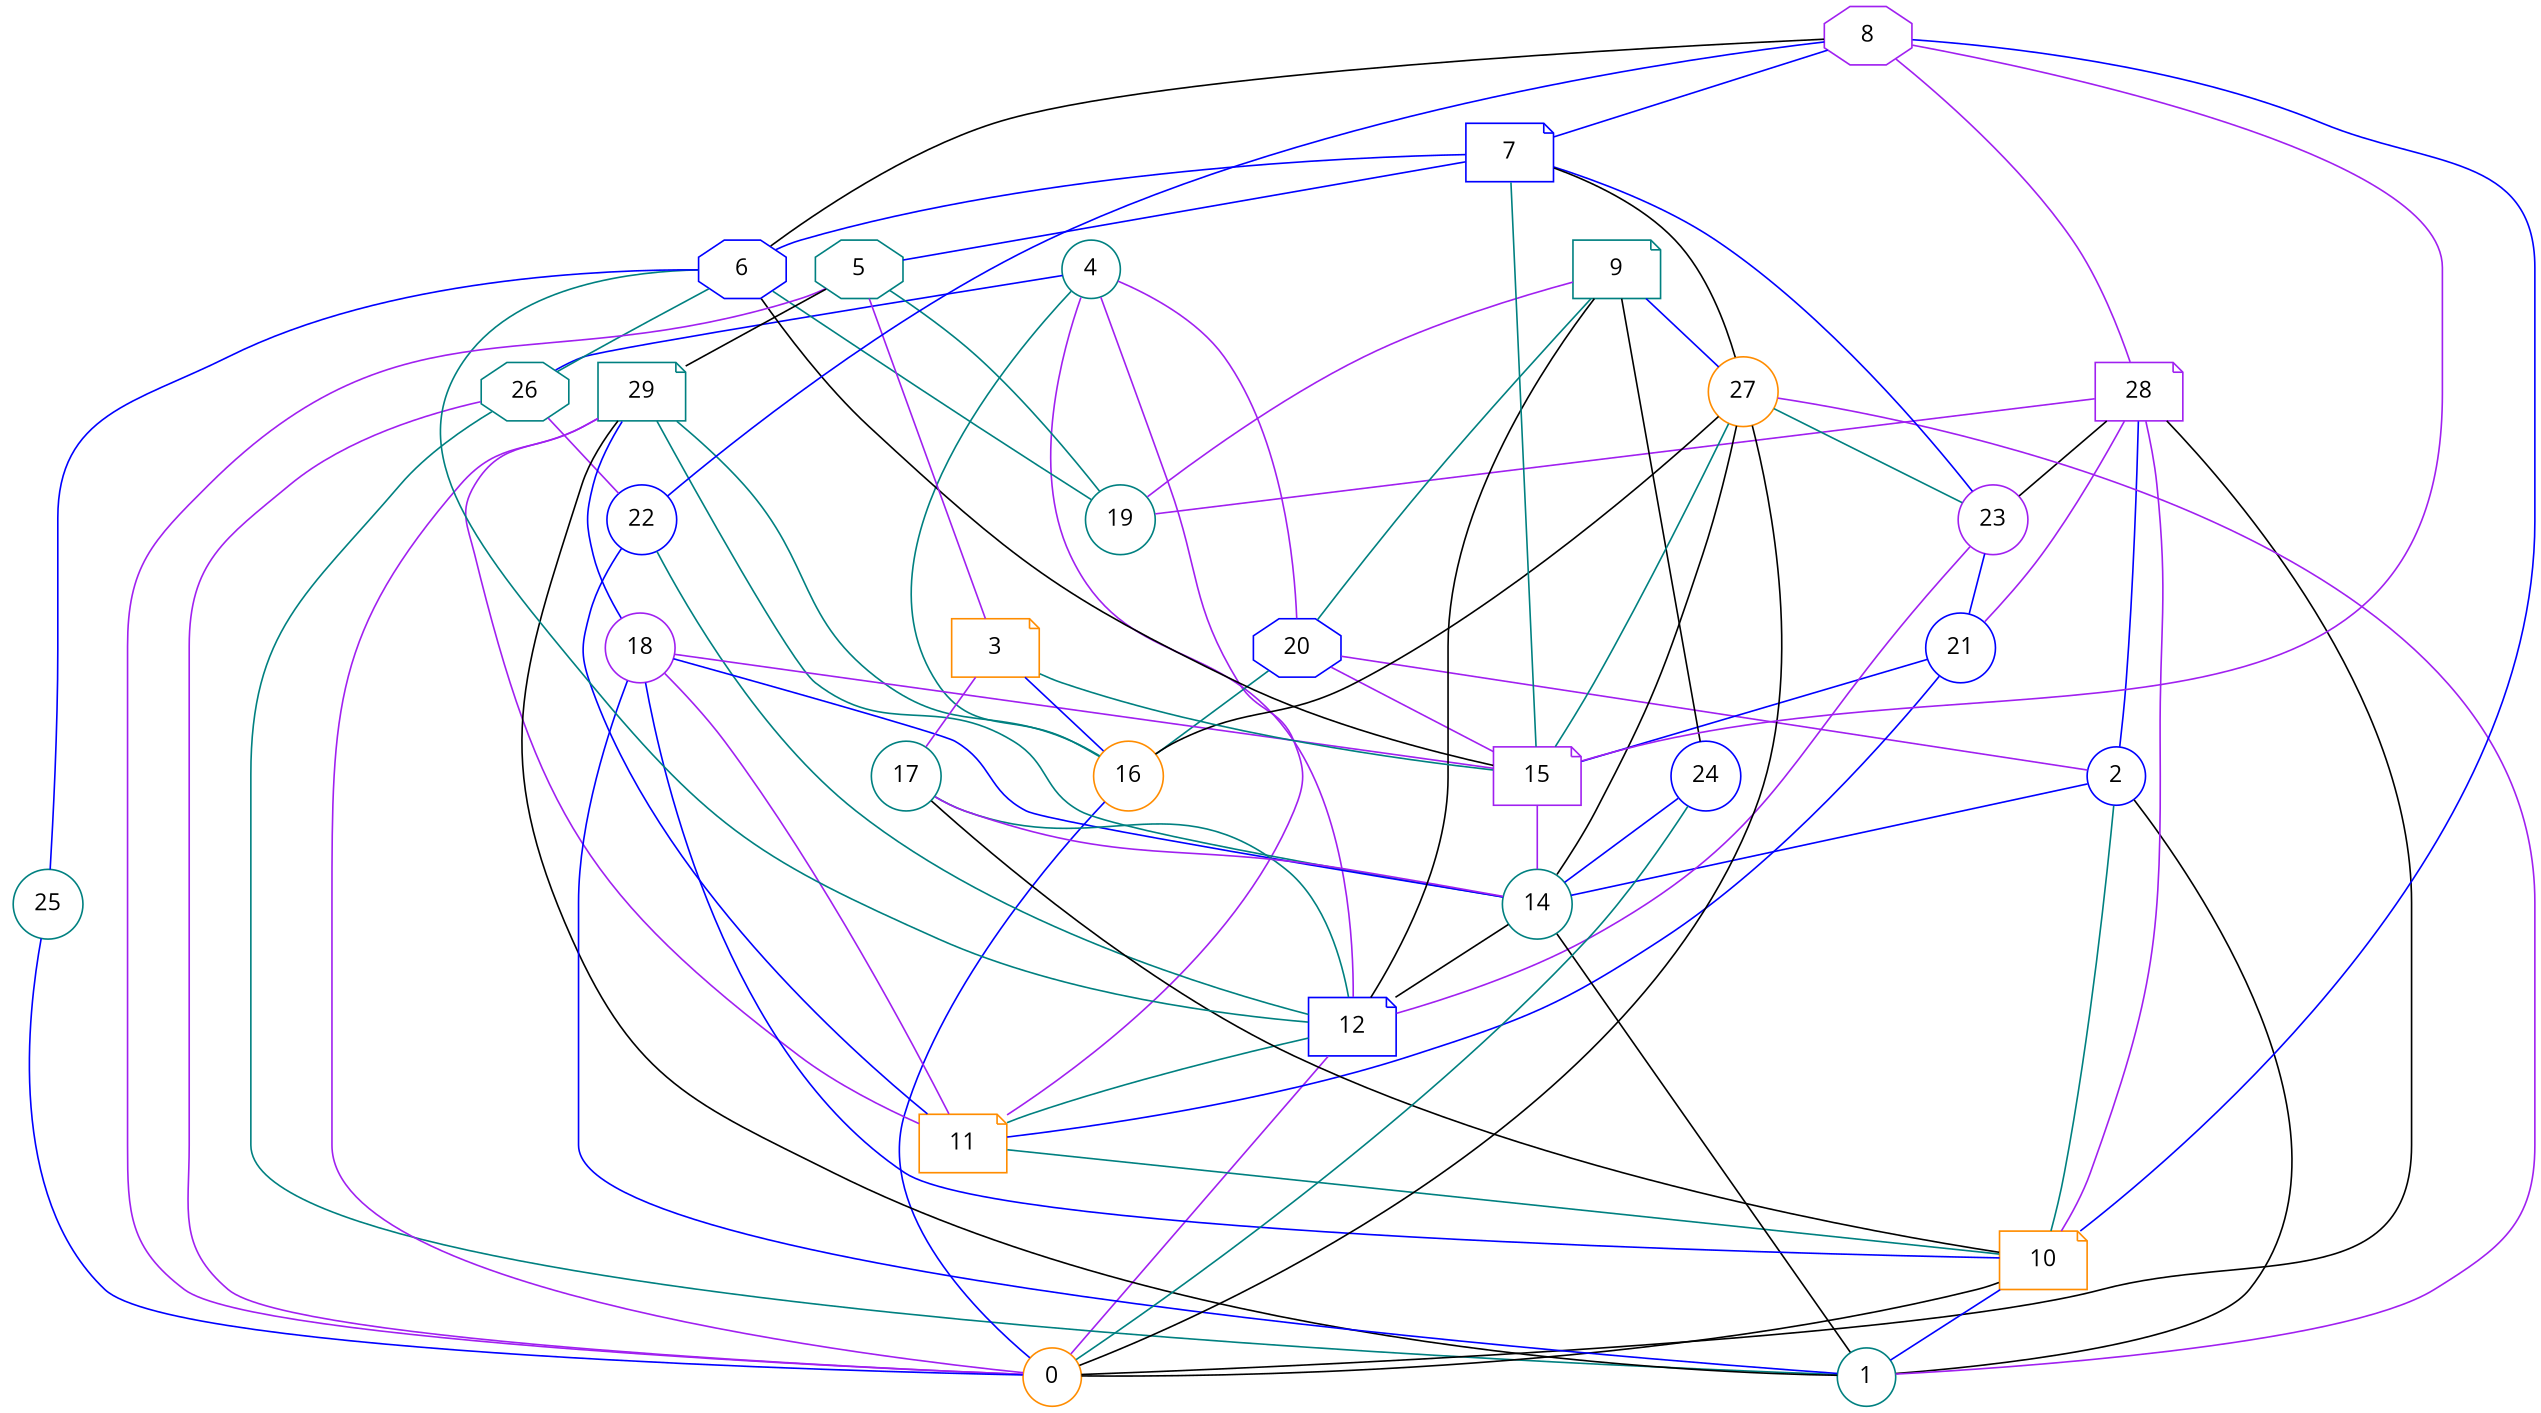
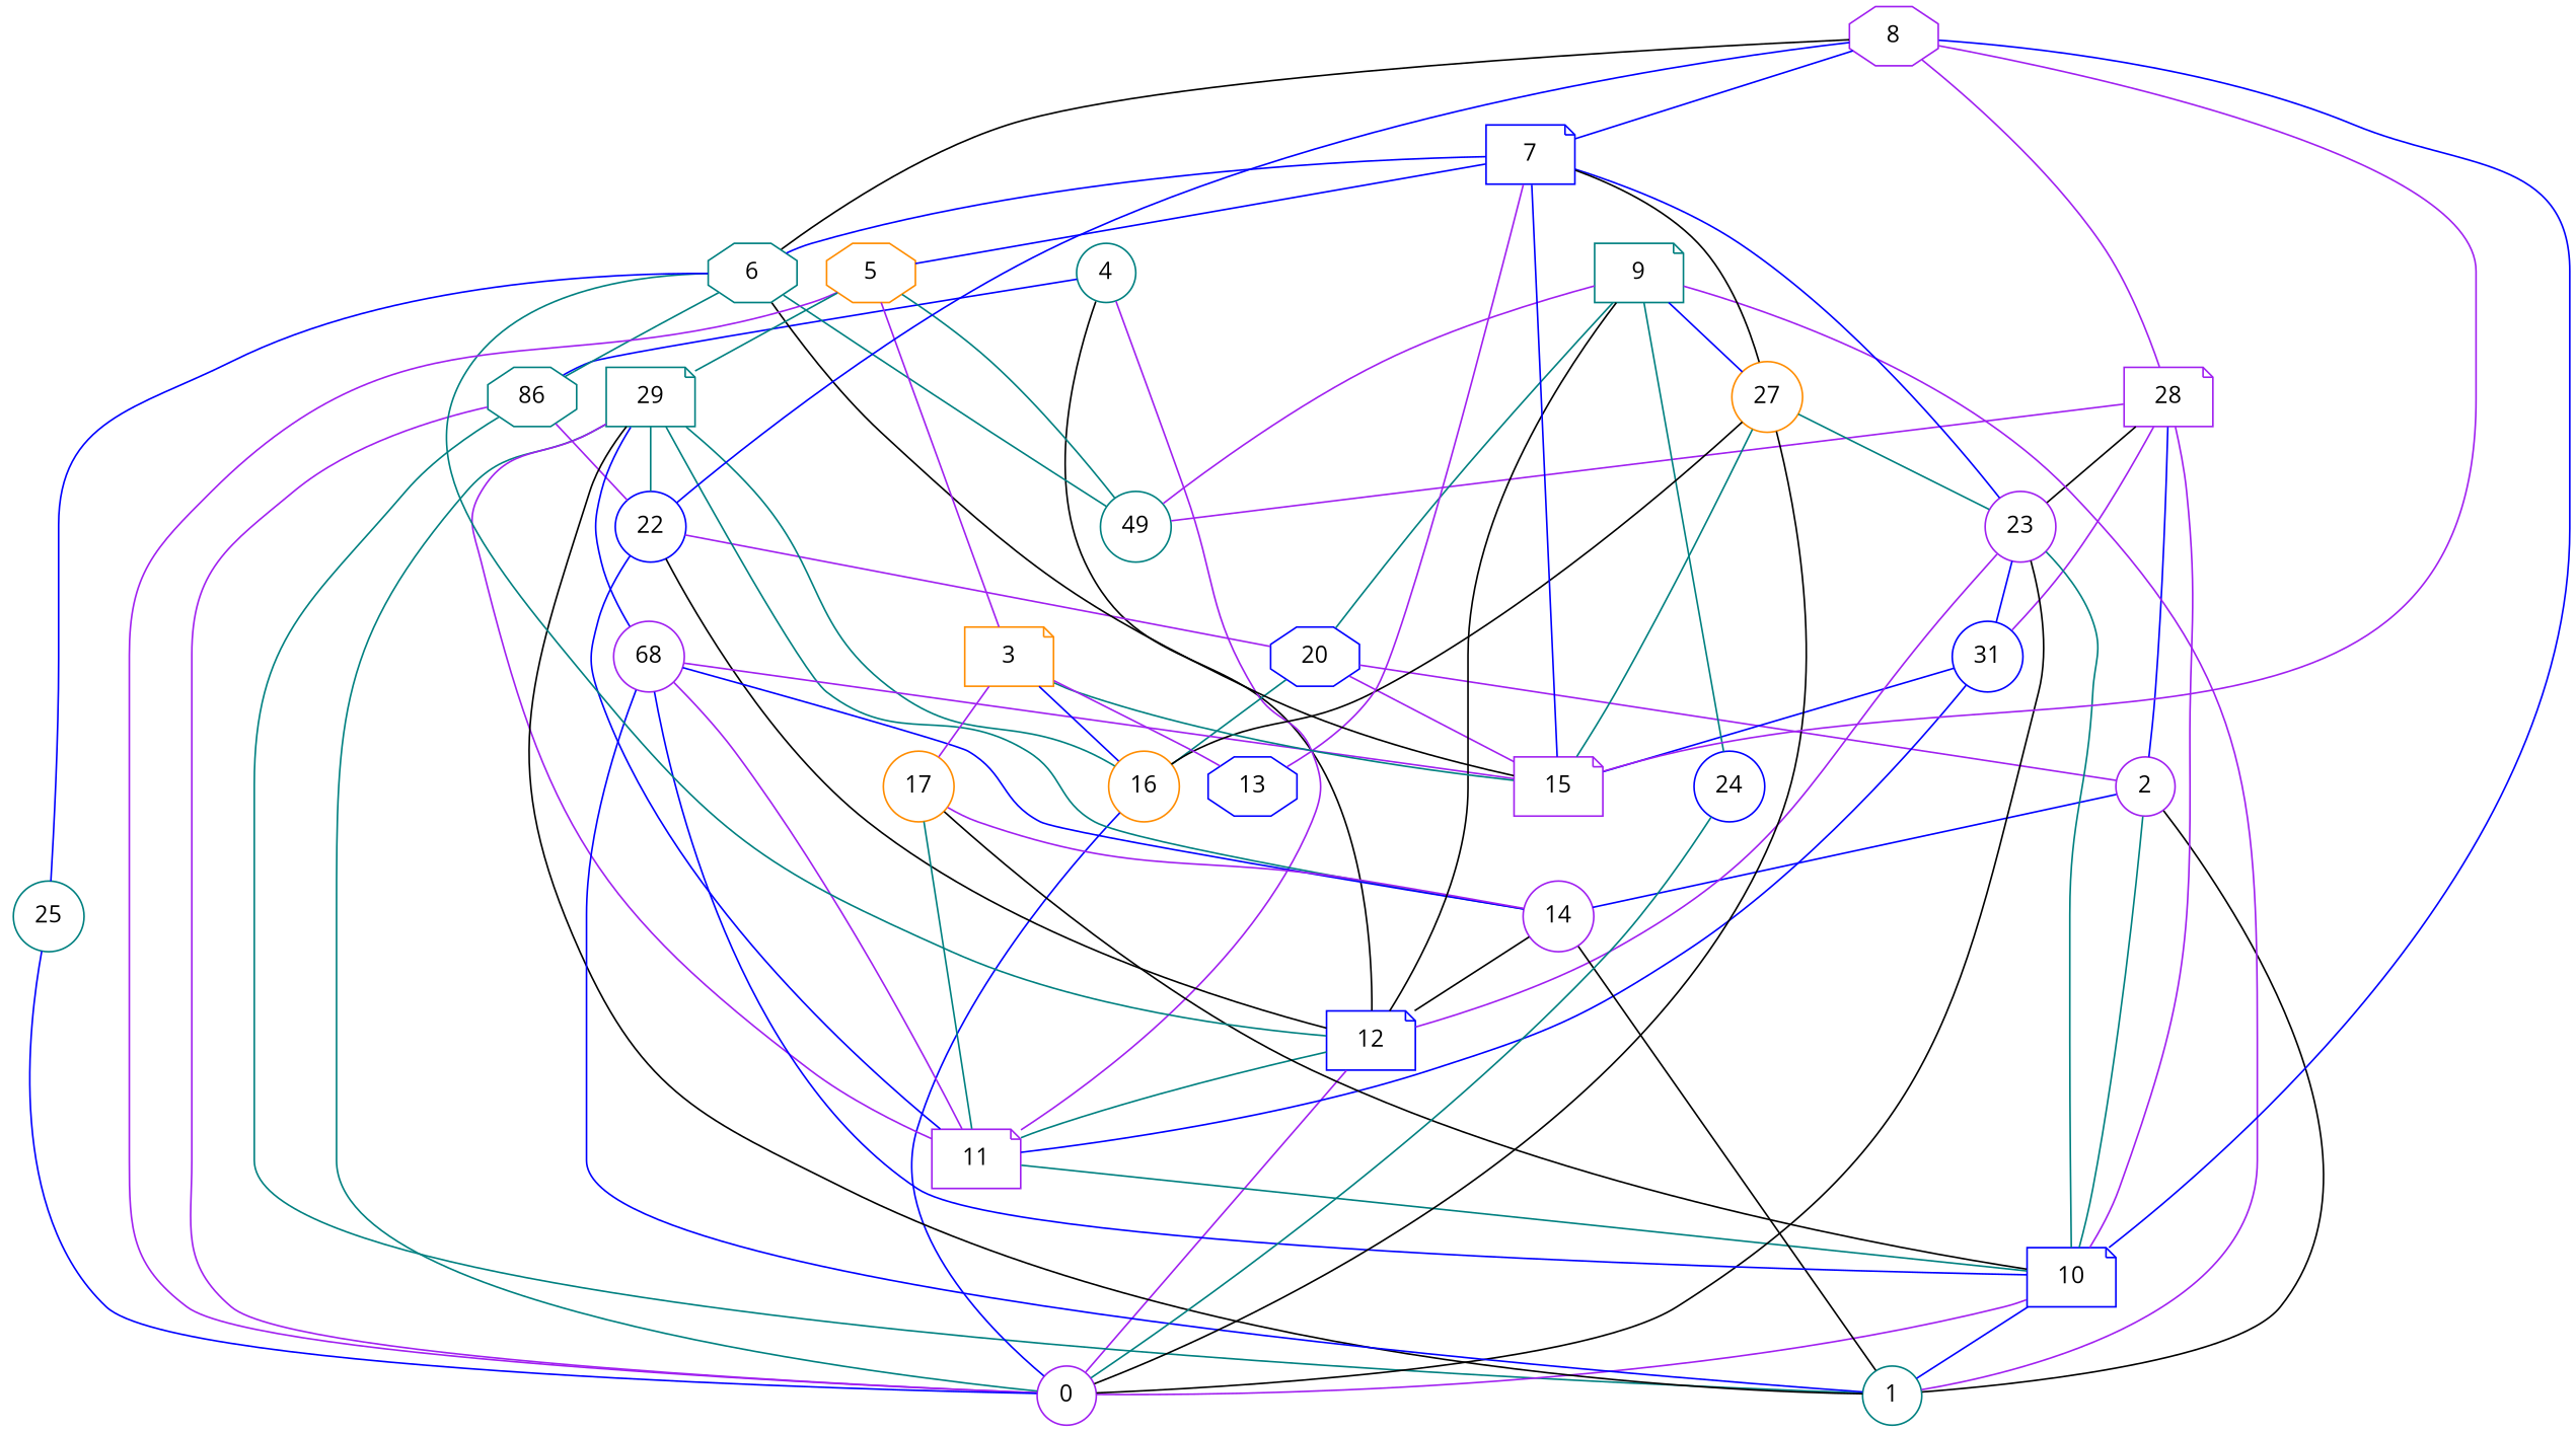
  digraph {
    fontname="Open Sans"
    node [color=teal fontname="Open Sans" shape=circle]
    edge [color=purple dir=none fontname="Open Sans"]
    4
    12 [color=blue shape=note]
-   26 [shape=octagon]
+   26 [shape=octagon label=86]
    16 [color=darkorange]
    20 [color=blue shape=octagon]
-   0 [color=darkorange]
-   11 [color=darkorange shape=note]
+   0 [color=purple]
+   11 [color=purple shape=note]
    22 [color=blue]
    1
    15 [color=purple shape=note]
-   2 [color=blue]
+   2 [color=purple]
    28 [color=purple shape=note]
-   19
-   10 [color=darkorange shape=note]
-   21 [color=blue]
+   19 [label=49]
+   10 [color=blue shape=note]
+   21 [color=blue label=31]
    23 [color=purple]
-   14
+   14 [color=purple]
    29 [shape=note]
-   18 [color=purple]
-   17
+   18 [color=purple label=68]
+   13 [color=blue shape=octagon]
+   17 [color=darkorange]
    9 [shape=note]
    27 [color=darkorange]
    24 [color=blue]
    7 [color=blue shape=note]
-   6 [color=blue shape=octagon]
-   5 [shape=octagon]
+   6 [shape=octagon]
+   5 [color=darkorange shape=octagon]
    25
    3 [color=darkorange shape=note]
    8 [color=purple shape=octagon]
    subgraph sub_1 {
      4
      12
      26
      16
      20
      0
      11
      22
      1
      15
      2
      28
      19
      10
      21
      23
      14
      29
      18
+     13
      17
      9
      27
      24
      7
      6
      5
      25
      3
      8
    }
-   4 -> 12
+   4 -> 12 [color=black]
    4 -> 26 [color=blue]
-   4 -> 16 [color=teal]
-   4 -> 20
+   22 -> 20
    4 -> 11
    12 -> 0
    12 -> 11 [color=teal]
    26 -> 0
    26 -> 22
    26 -> 1 [color=teal]
    16 -> 0 [color=blue]
    20 -> 16 [color=teal]
    20 -> 15
    20 -> 2
    11 -> 10 [color=teal]
-   22 -> 12 [color=teal]
+   22 -> 12 [color=black]
    22 -> 11 [color=blue]
-   15 -> 14
    2 -> 1 [color=black]
    2 -> 10 [color=teal]
    2 -> 14 [color=blue]
    28 -> 2 [color=blue]
    28 -> 19
    28 -> 10
    28 -> 21
    28 -> 23 [color=black]
-   10 -> 0 [color=black]
+   10 -> 0
    10 -> 1 [color=blue]
    21 -> 11 [color=blue]
    21 -> 15 [color=blue]
    23 -> 12
-   28 -> 0 [color=black]
+   23 -> 0 [color=black]
+   23 -> 10 [color=teal]
    23 -> 21 [color=blue]
    14 -> 12 [color=black]
    14 -> 1 [color=black]
    29 -> 16 [color=teal]
-   29 -> 0
+   29 -> 0 [color=teal]
    29 -> 11
+   29 -> 22 [color=teal]
    29 -> 1 [color=black]
    29 -> 14 [color=teal]
    29 -> 18 [color=blue]
    18 -> 11
    18 -> 1 [color=blue]
    18 -> 15
    18 -> 10 [color=blue]
    18 -> 14 [color=blue]
-   17 -> 12 [color=teal]
+   17 -> 11 [color=teal]
    17 -> 10 [color=black]
    17 -> 14
    9 -> 12 [color=black]
    9 -> 20 [color=teal]
-   27 -> 1
+   9 -> 1
    9 -> 19
    9 -> 27 [color=blue]
-   9 -> 24 [color=black]
+   9 -> 24 [color=teal]
    27 -> 16 [color=black]
    27 -> 0 [color=black]
    27 -> 15 [color=teal]
    27 -> 23 [color=teal]
-   27 -> 14 [color=black]
    24 -> 0 [color=teal]
-   24 -> 14 [color=blue]
-   7 -> 15 [color=teal]
+   7 -> 15 [color=blue]
    7 -> 23 [color=blue]
+   7 -> 13
    7 -> 27 [color=black]
    7 -> 6 [color=blue]
    7 -> 5 [color=blue]
    6 -> 12 [color=teal]
    6 -> 26 [color=teal]
    6 -> 15 [color=black]
    6 -> 19 [color=teal]
    6 -> 25 [color=blue]
    5 -> 0
    5 -> 19 [color=teal]
-   5 -> 29 [color=black]
+   5 -> 29 [color=teal]
    5 -> 3
    25 -> 0 [color=blue]
    3 -> 16 [color=blue]
    3 -> 15 [color=teal]
+   3 -> 13
    3 -> 17
    8 -> 22 [color=blue]
    8 -> 15
    8 -> 28
    8 -> 10 [color=blue]
    8 -> 7 [color=blue]
    8 -> 6 [color=black]
  }
